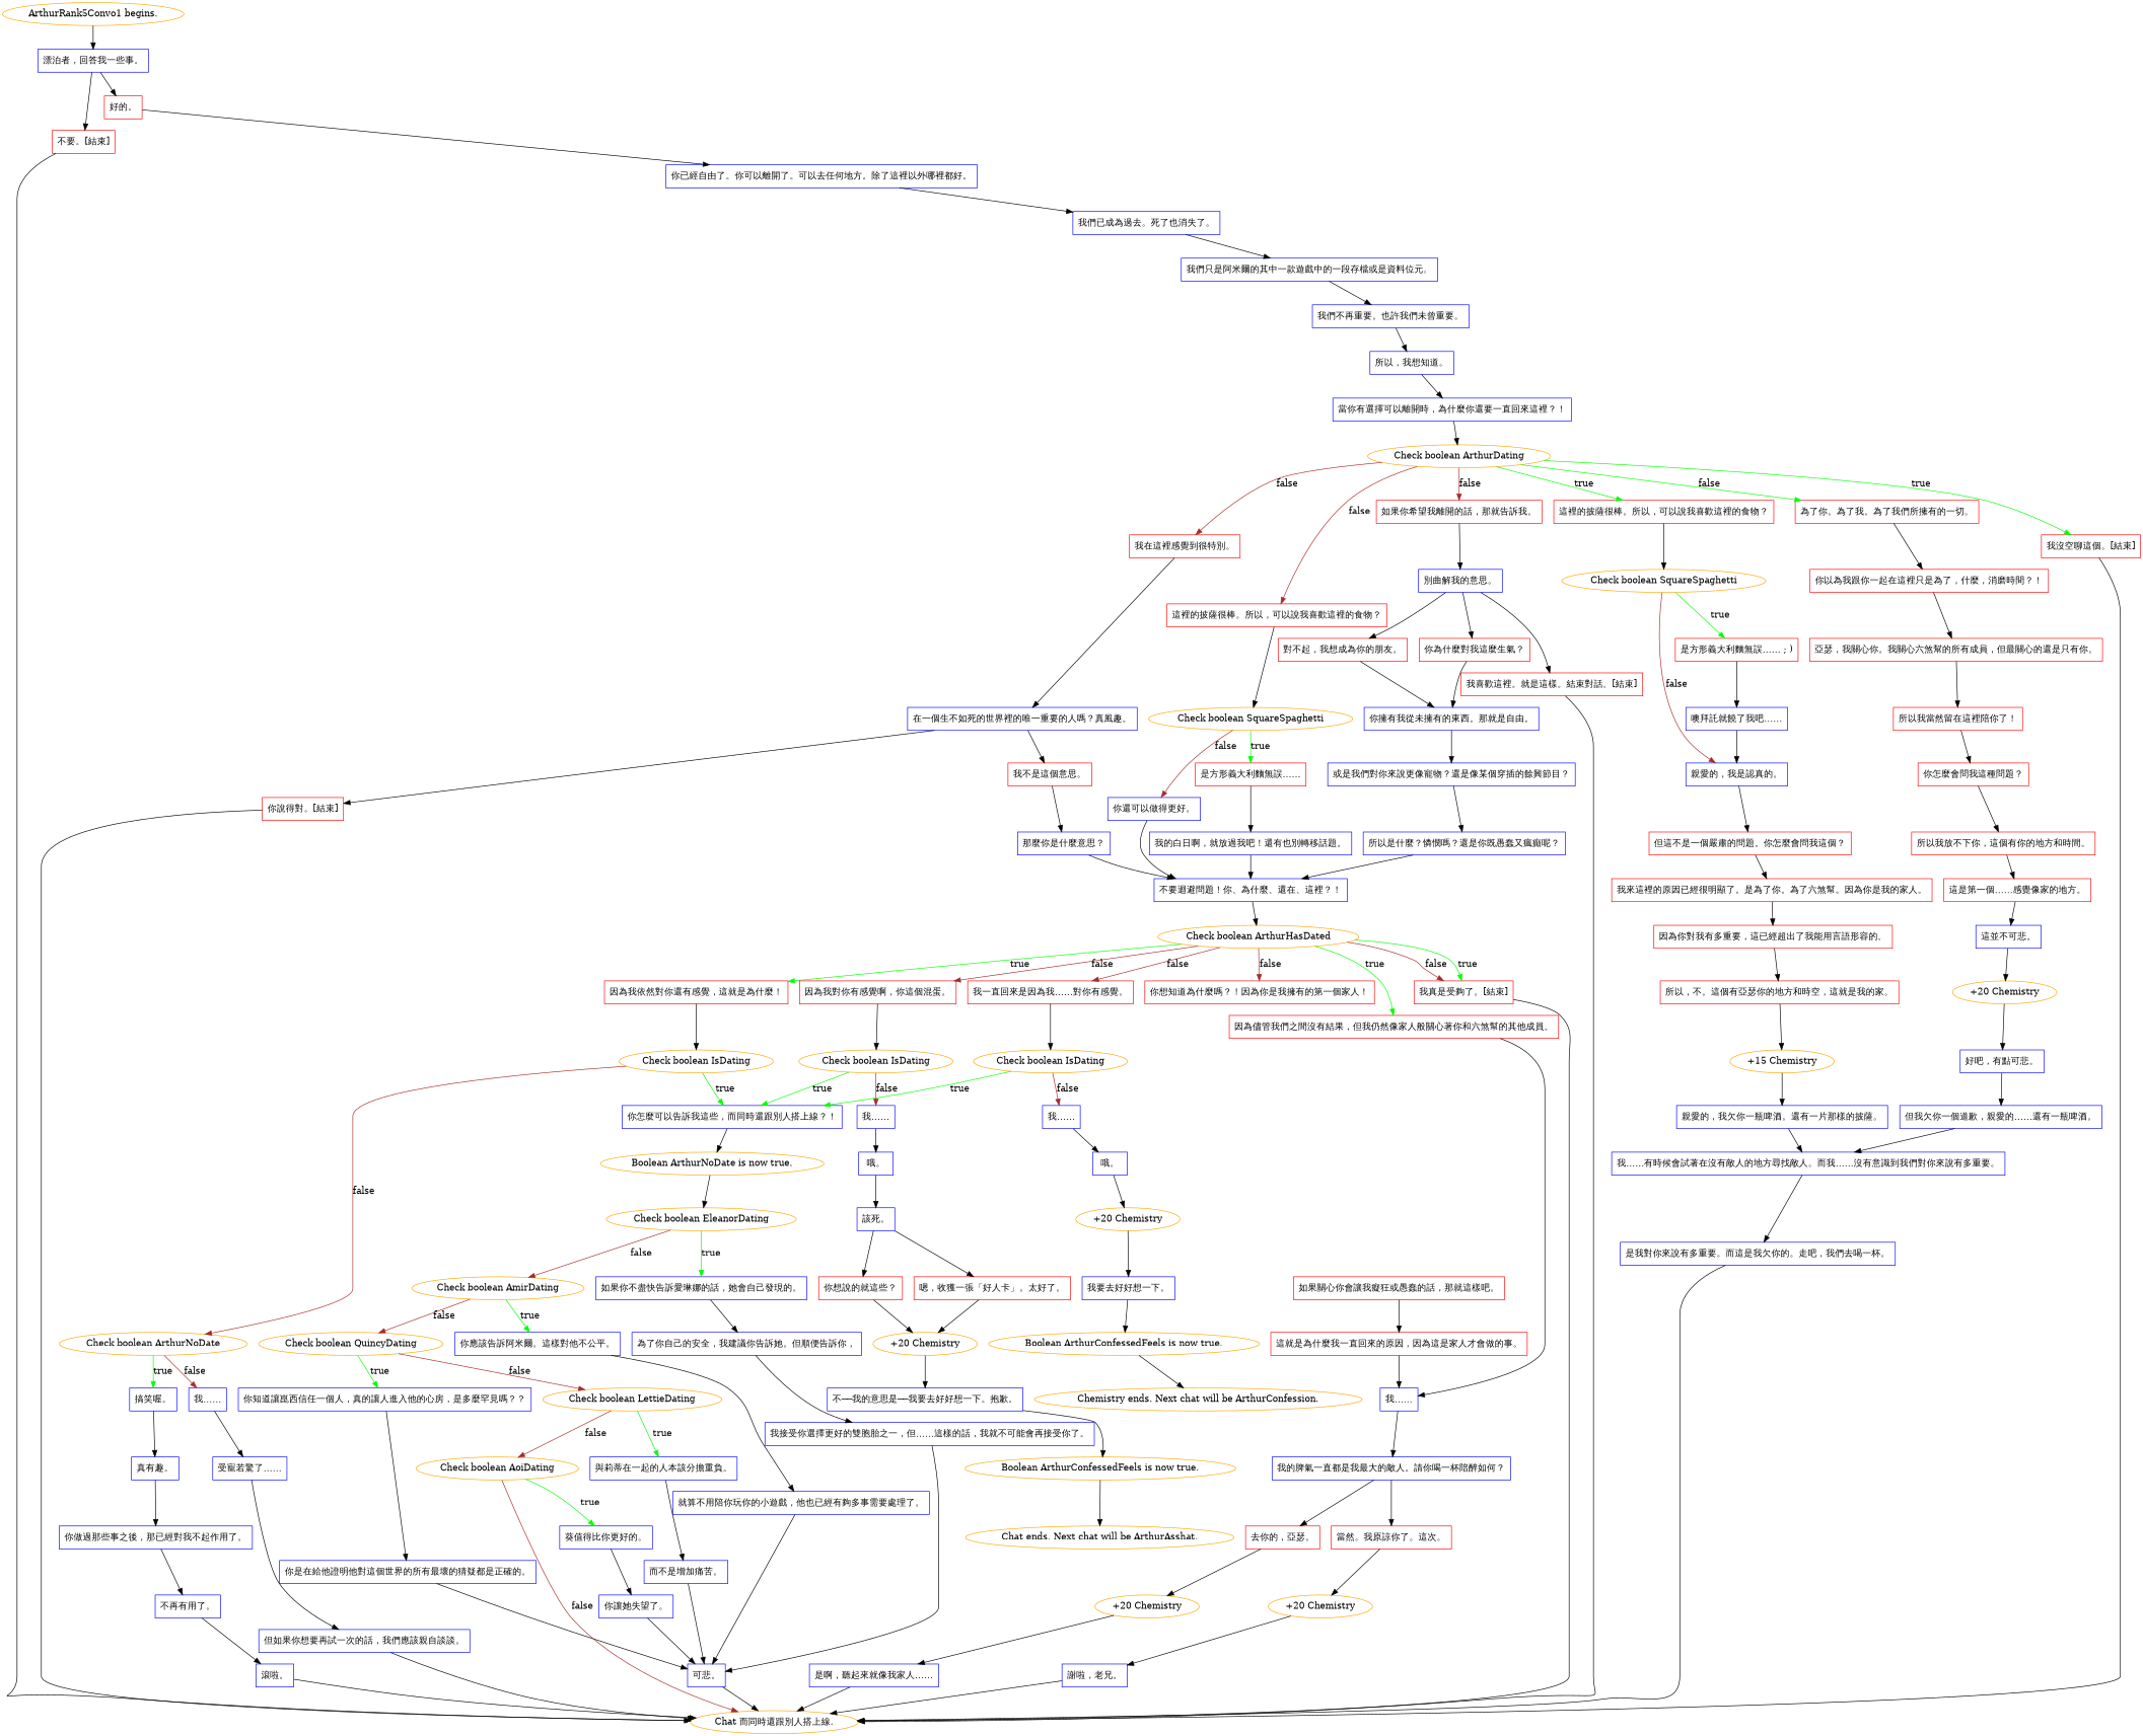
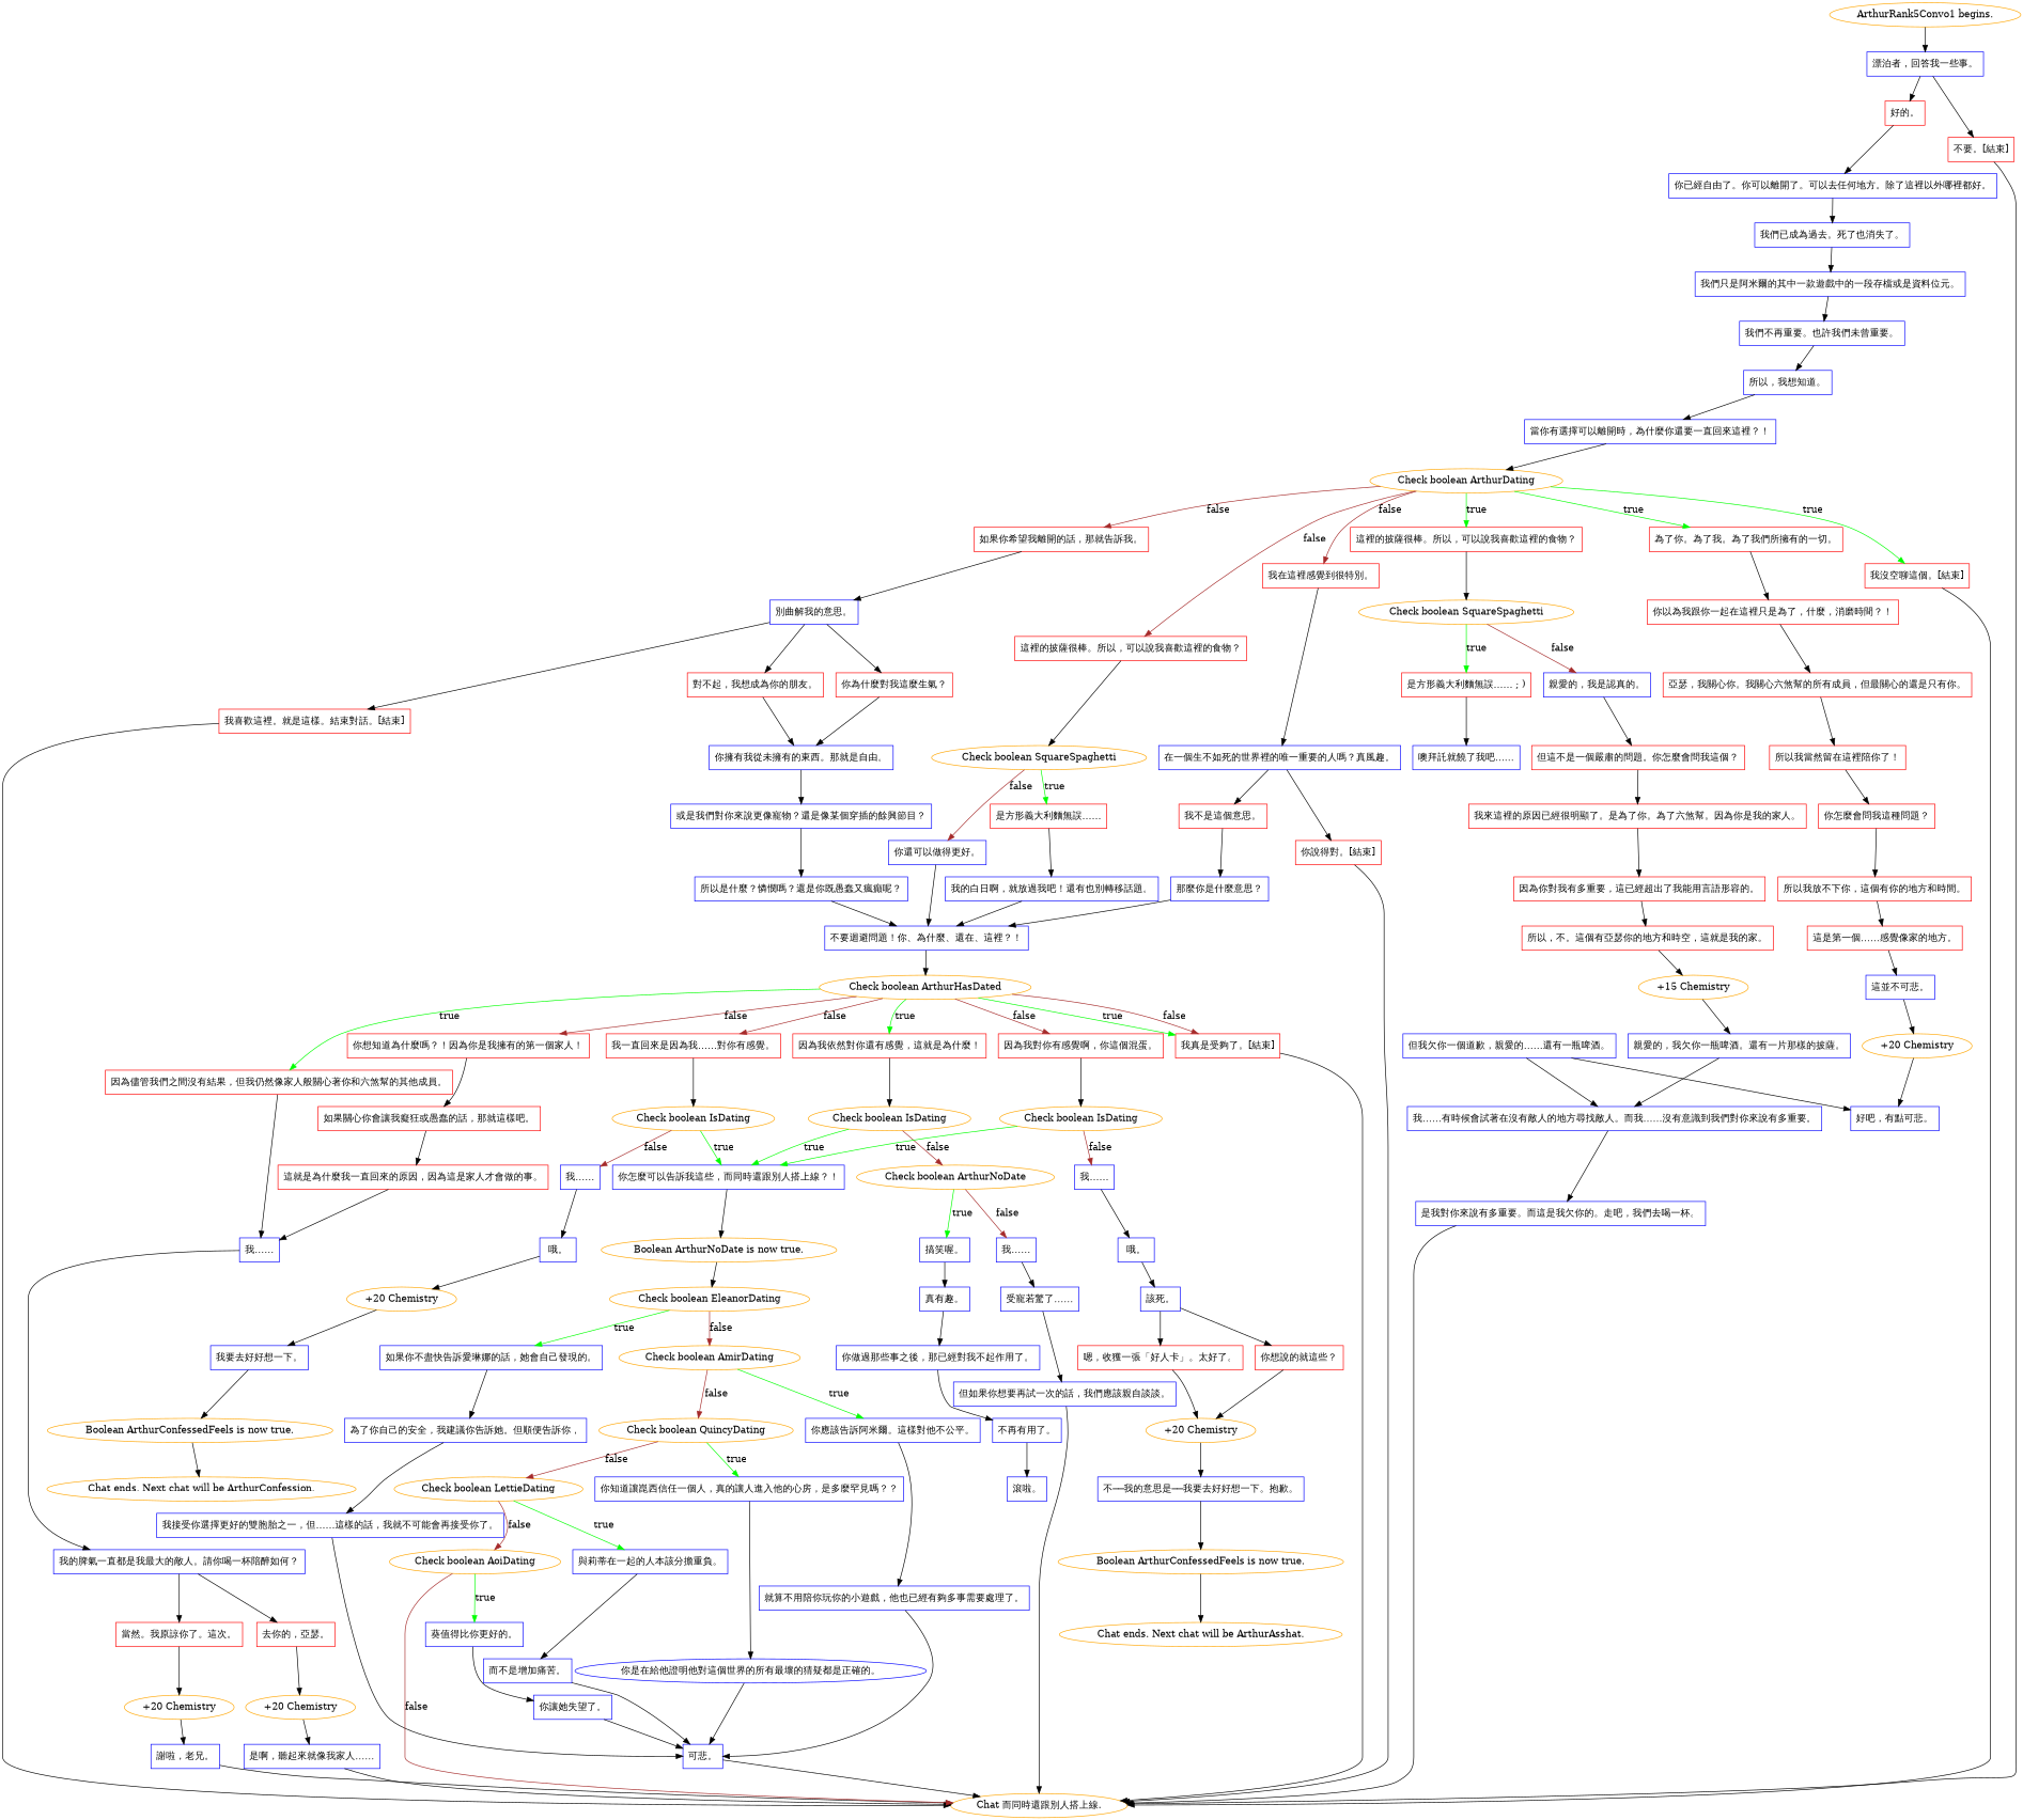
  digraph {
    node [color=blue shape=box]
    "ArthurRank5Convo1 begins." [color=orange shape=""]
    n2 [label="漂泊者，回答我一些事。"]
    n3 [color=red label="好的。"]
    n4 [color=red label="不要。[結束]"]
    n5 [label="你已經自由了。你可以離開了。可以去任何地方。除了這裡以外哪裡都好。"]
    n6 [color=orange label="Chat 而同時還跟別人搭上線." shape=""]
    n7 [label="我們已成為過去。死了也消失了。"]
    n8 [label="我們只是阿米爾的其中一款遊戲中的一段存檔或是資料位元。"]
    n9 [label="我們不再重要。也許我們未曾重要。"]
    n10 [label="所以，我想知道。"]
    n11 [label="當你有選擇可以離開時，為什麼你還要一直回來這裡？！"]
    n12 [color=orange label="Check boolean ArthurDating" shape=""]
    n13 [color=red label="這裡的披薩很棒。所以，可以說我喜歡這裡的食物？"]
    n14 [color=red label="為了你。為了我。為了我們所擁有的一切。"]
    n15 [color=red label="我沒空聊這個。[結束]"]
    n16 [color=red label="我在這裡感覺到很特別。"]
    n17 [color=red label="這裡的披薩很棒。所以，可以說我喜歡這裡的食物？"]
    n18 [color=red label="如果你希望我離開的話，那就告訴我。"]
    n19 [color=orange label="Check boolean SquareSpaghetti" shape=""]
    n20 [color=red label="你以為我跟你一起在這裡只是為了，什麼，消磨時間？！"]
    n21 [label="在一個生不如死的世界裡的唯一重要的人嗎？真風趣。"]
    n22 [color=orange label="Check boolean SquareSpaghetti" shape=""]
    n23 [label="別曲解我的意思。"]
    n24 [color=red label="是方形義大利麵無誤…… ; )"]
    n25 [label="親愛的，我是認真的。"]
    n26 [color=red label="亞瑟，我關心你。我關心六煞幫的所有成員，但最關心的還是只有你。"]
    n27 [color=red label="我不是這個意思。"]
    n28 [color=red label="你說得對。[結束]"]
    n29 [color=red label="是方形義大利麵無誤……"]
    n30 [label="你還可以做得更好。"]
    n31 [color=red label="我喜歡這裡。就是這樣。結束對話。[結束]"]
    n32 [color=red label="你為什麼對我這麼生氣？"]
    n33 [color=red label="對不起，我想成為你的朋友。"]
    n34 [label="噢拜託就饒了我吧……"]
    n35 [color=red label="但這不是一個嚴肅的問題。你怎麼會問我這個？"]
    n36 [color=red label="所以我當然留在這裡陪你了！"]
    n37 [label="那麼你是什麼意思？"]
    n38 [label="我的白日啊，就放過我吧！還有也別轉移話題。"]
    n39 [label="不要迴避問題！你、為什麼、還在、這裡？！"]
    n40 [label="你擁有我從未擁有的東西。那就是自由。"]
    n41 [color=red label="我來這裡的原因已經很明顯了。是為了你。為了六煞幫。因為你是我的家人。"]
    n42 [color=red label="你怎麼會問我這種問題？"]
    n43 [color=orange label="Check boolean ArthurHasDated" shape=""]
    n44 [label="或是我們對你來說更像寵物？還是像某個穿插的餘興節目？"]
    n45 [color=red label="因為你對我有多重要，這已經超出了我能用言語形容的。"]
    n46 [color=red label="所以我放不下你，這個有你的地方和時間。"]
    n47 [color=red label="我真是受夠了。[結束]"]
    n48 [color=red label="因為儘管我們之間沒有結果，但我仍然像家人般關心著你和六煞幫的其他成員。"]
    n49 [color=red label="因為我依然對你還有感覺，這就是為什麼！"]
    n50 [color=red label="因為我對你有感覺啊，你這個混蛋。"]
    n51 [color=red label="我一直回來是因為我……對你有感覺。"]
    n52 [color=red label="你想知道為什麼嗎？！因為你是我擁有的第一個家人！"]
    n53 [label="所以是什麼？憐憫嗎？還是你既愚蠢又瘋癲呢？"]
    n54 [color=red label="所以，不。這個有亞瑟你的地方和時空，這就是我的家。"]
    n55 [color=red label="這是第一個……感覺像家的地方。"]
    n56 [label="我……"]
    n57 [color=orange label="Check boolean IsDating" shape=""]
    n58 [color=orange label="Check boolean IsDating" shape=""]
    n59 [color=orange label="Check boolean IsDating" shape=""]
    n60 [color=red label="如果關心你會讓我癡狂或愚蠢的話，那就這樣吧。"]
    n61 [color=orange label="+15 Chemistry" shape=""]
    n62 [label="這並不可悲。"]
    n63 [label="我的脾氣一直都是我最大的敵人。請你喝一杯陪醉如何？"]
    n64 [label="你怎麼可以告訴我這些，而同時還跟別人搭上線？！"]
    n65 [color=orange label="Check boolean ArthurNoDate" shape=""]
    n66 [label="我……"]
    n67 [label="我……"]
    n68 [color=red label="這就是為什麼我一直回來的原因，因為這是家人才會做的事。"]
    n69 [label="親愛的，我欠你一瓶啤酒。還有一片那樣的披薩。"]
    n70 [color=orange label="+20 Chemistry" shape=""]
    n71 [color=red label="去你的，亞瑟。"]
    n72 [color=red label="當然。我原諒你了。這次。"]
    n73 [color=orange label="Boolean ArthurNoDate is now true." shape=""]
    n74 [label="搞笑喔。"]
    n75 [label="我……"]
    n76 [label="哦。"]
    n77 [label="哦。"]
    n78 [label="我……有時候會試著在沒有敵人的地方尋找敵人。而我……沒有意識到我們對你來說有多重要。"]
    n79 [label="好吧，有點可悲。"]
    n80 [color=orange label="+20 Chemistry" shape=""]
    n81 [color=orange label="+20 Chemistry" shape=""]
    n82 [color=orange label="Check boolean EleanorDating" shape=""]
    n83 [label="真有趣。"]
    n84 [label="受寵若驚了……"]
    n85 [label="該死。"]
    n86 [color=orange label="+20 Chemistry" shape=""]
    n87 [label="是我對你來說有多重要。而這是我欠你的。走吧，我們去喝一杯。"]
    n88 [label="但我欠你一個道歉，親愛的……還有一瓶啤酒。"]
    n89 [label="是啊，聽起來就像我家人……"]
    n90 [label="謝啦，老兄。"]
    n91 [label="如果你不盡快告訴愛琳娜的話，她會自己發現的。"]
    n92 [color=orange label="Check boolean AmirDating" shape=""]
    n93 [label="你做過那些事之後，那已經對我不起作用了。"]
    n94 [label="但如果你想要再試一次的話，我們應該親自談談。"]
    n95 [color=red label="嗯，收獲一張「好人卡」。太好了。"]
    n96 [color=red label="你想說的就這些？"]
    n97 [label="我要去好好想一下。"]
    n98 [label="為了你自己的安全，我建議你告訴她。但順便告訴你，"]
    n99 [label="你應該告訴阿米爾。這樣對他不公平。"]
    n100 [color=orange label="Check boolean QuincyDating" shape=""]
    n101 [label="不再有用了。"]
    n102 [color=orange label="+20 Chemistry" shape=""]
    n103 [color=orange label="Boolean ArthurConfessedFeels is now true." shape=""]
    n104 [label="我接受你選擇更好的雙胞胎之一，但……這樣的話，我就不可能會再接受你了。"]
    n105 [label="就算不用陪你玩你的小遊戲，他也已經有夠多事需要處理了。"]
    n106 [label="你知道讓崑西信任一個人，真的讓人進入他的心房，是多麼罕見嗎？？"]
    n107 [color=orange label="Check boolean LettieDating" shape=""]
    n108 [label="滾啦。"]
    n109 [label="不──我的意思是──我要去好好想一下。抱歉。"]
-   "Chat ends. Next chat will be ArthurConfession." [color=orange label="Chemistry ends. Next chat will be ArthurConfession." shape=""]
+   "Chat ends. Next chat will be ArthurConfession." [color=orange shape=""]
    n111 [label="可悲。"]
-   n112 [label="你是在給他證明他對這個世界的所有最壞的猜疑都是正確的。"]
+   n112 [label="你是在給他證明他對這個世界的所有最壞的猜疑都是正確的。" shape=ellipse]
    n113 [label="與莉蒂在一起的人本該分擔重負。"]
    n114 [color=orange label="Check boolean AoiDating" shape=""]
    n115 [color=orange label="Boolean ArthurConfessedFeels is now true." shape=""]
    n116 [label="而不是增加痛苦。"]
    n117 [label="葵值得比你更好的。"]
    "Chat ends. Next chat will be ArthurAsshat." [color=orange shape=""]
    n119 [label="你讓她失望了。"]
    "ArthurRank5Convo1 begins." -> n2
    n2 -> n3
    n2 -> n4
    n3 -> n5
    n4 -> n6
    n5 -> n7
    n7 -> n8
    n8 -> n9
    n9 -> n10
    n10 -> n11
    n11 -> n12
    n12 -> n13 [color=green label=true]
-   n12 -> n14 [color=green label=false]
+   n12 -> n14 [color=green label=true]
    n12 -> n15 [color=green label=true]
    n12 -> n16 [color=brown label=false]
    n12 -> n17 [color=brown label=false]
    n12 -> n18 [color=brown label=false]
    n13 -> n19
    n14 -> n20
    n15 -> n6
    n16 -> n21
    n17 -> n22
    n18 -> n23
    n19 -> n24 [color=green label=true]
    n19 -> n25 [color=brown label=false]
    n20 -> n26
    n21 -> n27
    n21 -> n28
    n22 -> n29 [color=green label=true]
    n22 -> n30 [color=brown label=false]
    n23 -> n31
    n23 -> n32
    n23 -> n33
    n24 -> n34
    n25 -> n35
    n26 -> n36
    n27 -> n37
    n28 -> n6
    n29 -> n38
    n30 -> n39
    n31 -> n6
    n32 -> n40
    n33 -> n40
-   n34 -> n25
    n35 -> n41
    n36 -> n42
    n37 -> n39
    n38 -> n39
    n39 -> n43
    n40 -> n44
    n41 -> n45
    n42 -> n46
    n43 -> n47 [color=green label=true]
    n43 -> n47 [color=brown label=false]
    n43 -> n48 [color=green label=true]
    n43 -> n49 [color=green label=true]
    n43 -> n50 [color=brown label=false]
    n43 -> n51 [color=brown label=false]
    n43 -> n52 [color=brown label=false]
    n44 -> n53
    n45 -> n54
    n46 -> n55
    n47 -> n6
    n48 -> n56
    n49 -> n57
    n50 -> n58
    n51 -> n59
+   n52 -> n60
    n53 -> n39
    n54 -> n61
    n55 -> n62
    n56 -> n63
    n57 -> n64 [color=green label=true]
    n57 -> n65 [color=brown label=false]
    n58 -> n64 [color=green label=true]
    n58 -> n66 [color=brown label=false]
    n59 -> n64 [color=green label=true]
    n59 -> n67 [color=brown label=false]
    n60 -> n68
    n61 -> n69
    n62 -> n70
    n63 -> n71
    n63 -> n72
    n64 -> n73
    n65 -> n74 [color=green label=true]
    n65 -> n75 [color=brown label=false]
    n66 -> n76
    n67 -> n77
    n68 -> n56
    n69 -> n78
    n70 -> n79
    n71 -> n80
    n72 -> n81
    n73 -> n82
    n74 -> n83
    n75 -> n84
    n76 -> n85
    n77 -> n86
    n78 -> n87
-   n79 -> n88
+   n88 -> n79
    n80 -> n89
    n81 -> n90
    n82 -> n91 [color=green label=true]
    n82 -> n92 [color=brown label=false]
    n83 -> n93
    n84 -> n94
    n85 -> n95
    n85 -> n96
    n86 -> n97
    n87 -> n6
    n88 -> n78
    n89 -> n6
    n90 -> n6
    n91 -> n98
    n92 -> n99 [color=green label=true]
    n92 -> n100 [color=brown label=false]
    n93 -> n101
    n94 -> n6
    n95 -> n102
    n96 -> n102
    n97 -> n103
    n98 -> n104
    n99 -> n105
    n100 -> n106 [color=green label=true]
    n100 -> n107 [color=brown label=false]
    n101 -> n108
    n102 -> n109
    n103 -> "Chat ends. Next chat will be ArthurConfession."
    n104 -> n111
    n105 -> n111
    n106 -> n112
    n107 -> n113 [color=green label=true]
    n107 -> n114 [color=brown label=false]
-   n108 -> n6
    n109 -> n115
    n111 -> n6
    n112 -> n111
    n113 -> n116
    n114 -> n6 [color=brown label=false]
    n114 -> n117 [color=green label=true]
    n115 -> "Chat ends. Next chat will be ArthurAsshat."
    n116 -> n111
    n117 -> n119
    n119 -> n111
  }
